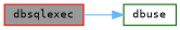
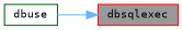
  digraph {
    rankdir=RL
    fontname="DejaVu Sans Mono"
    node [fontname="DejaVu Sans Mono" fontsize=10 shape=box style=filled]
    n1 [color=red fillcolor=grey60 fontcolor=black height=0.2 label=dbsqlexec width=0.4]
    n2 [color=darkgreen fillcolor=white height=0.2 label=dbuse width=0.4]
-   n2 -> n1 [color=steelblue1 dir=back fontname="DejaVu Sans Mono" fontsize=10 labelfontname=Helvetica labelfontsize=10 style=solid]
+   n1 -> n2 [color=steelblue1 dir=back fontname="DejaVu Sans Mono" fontsize=10 labelfontname=Helvetica labelfontsize=10 style=solid]
  }
